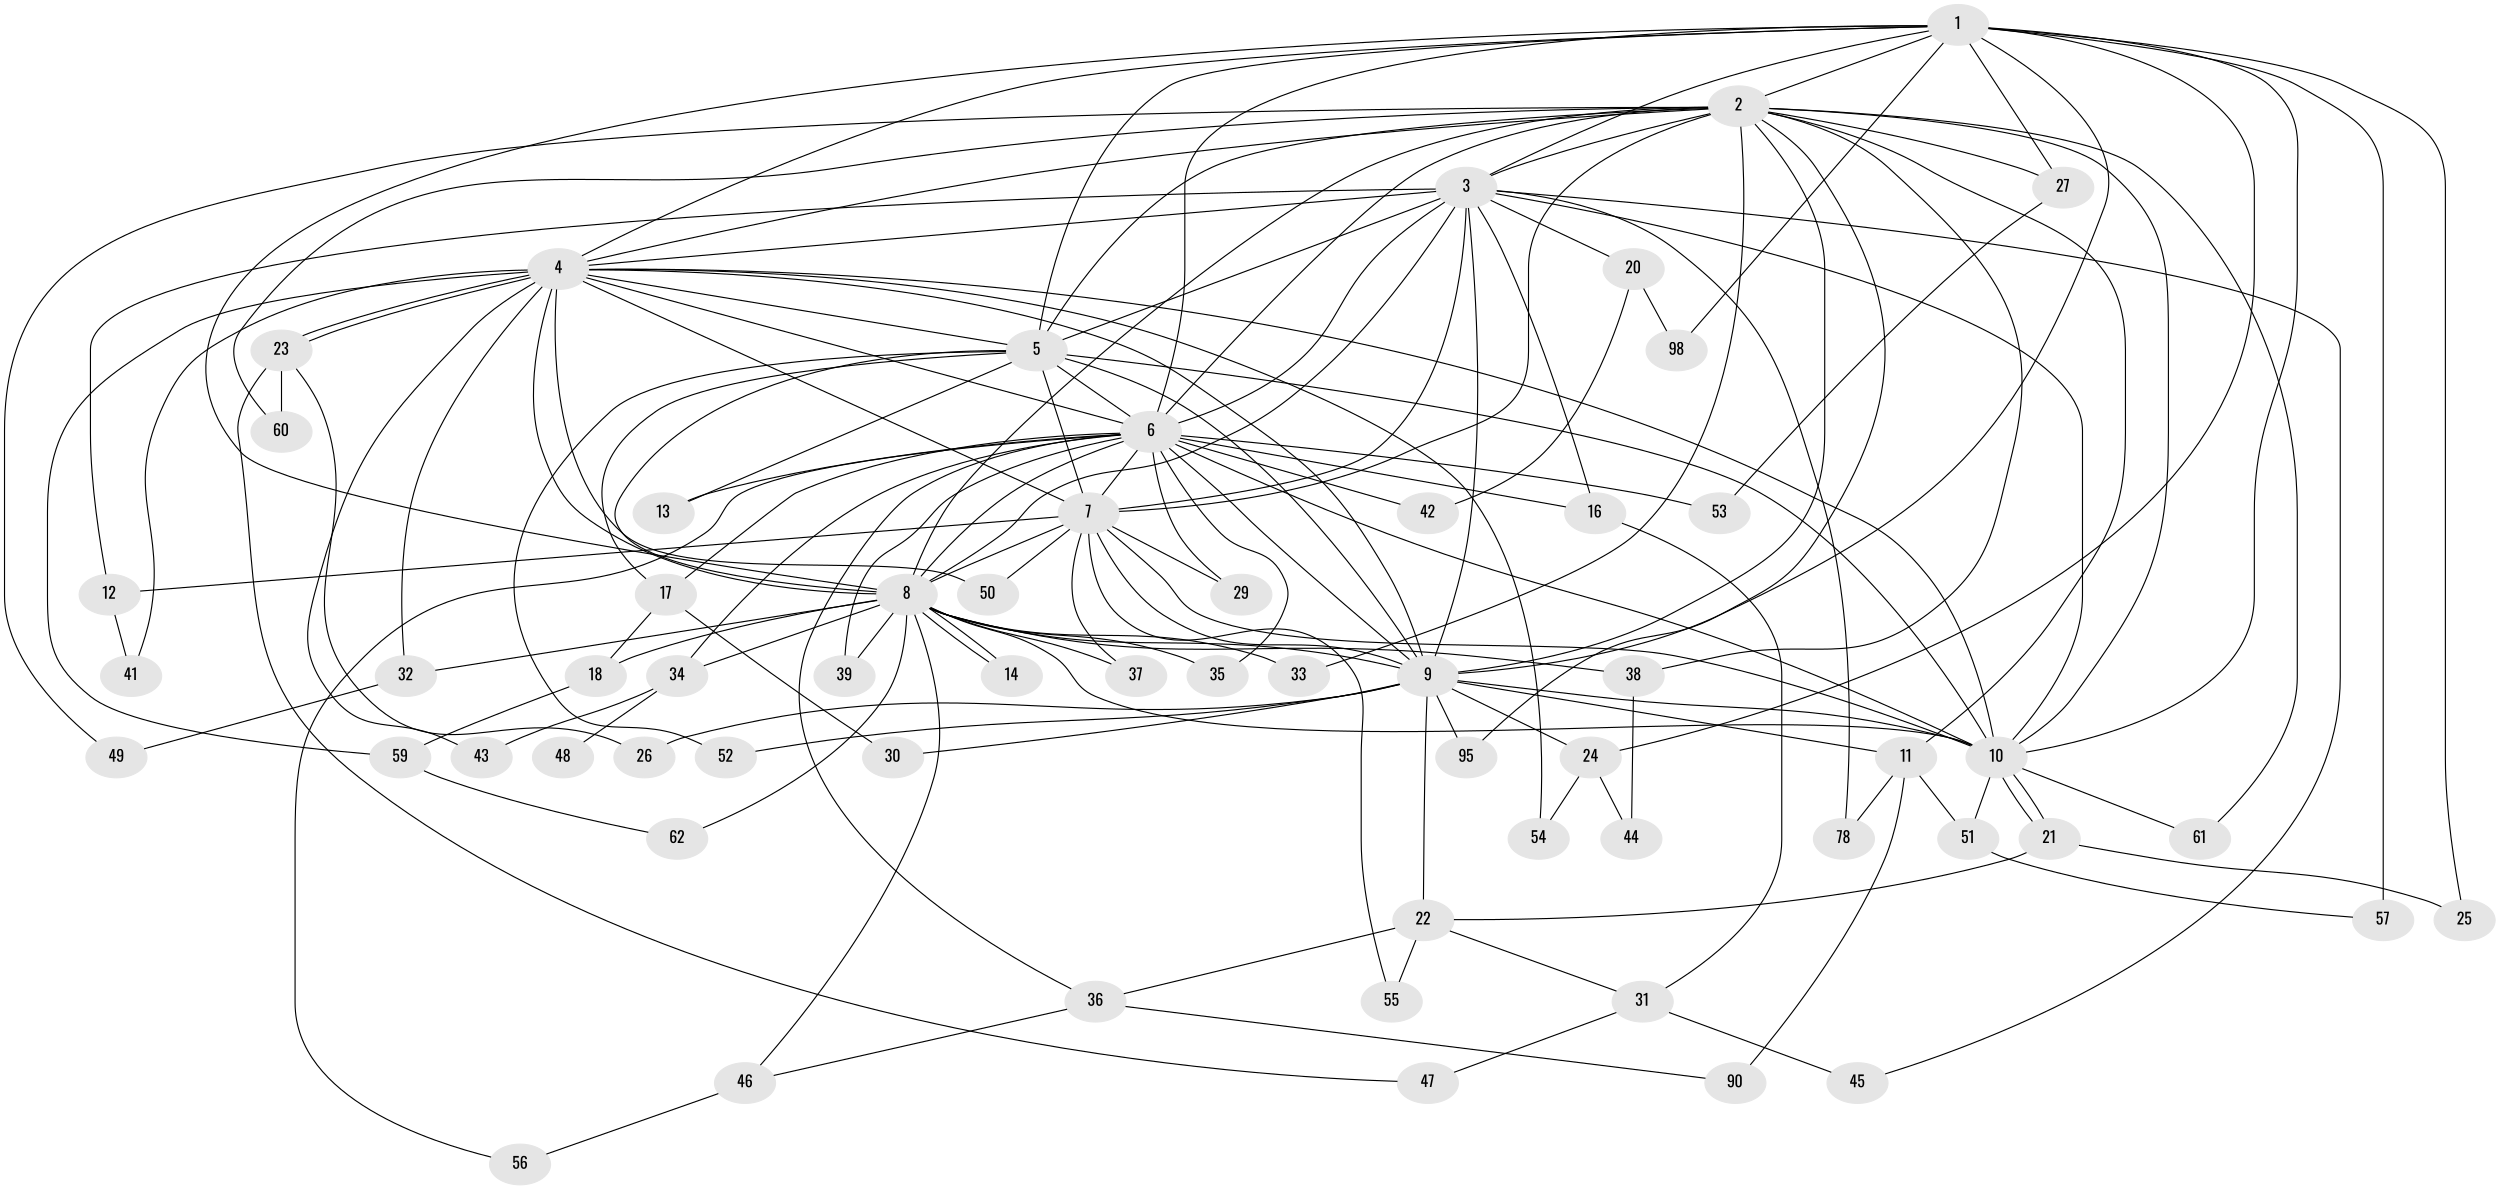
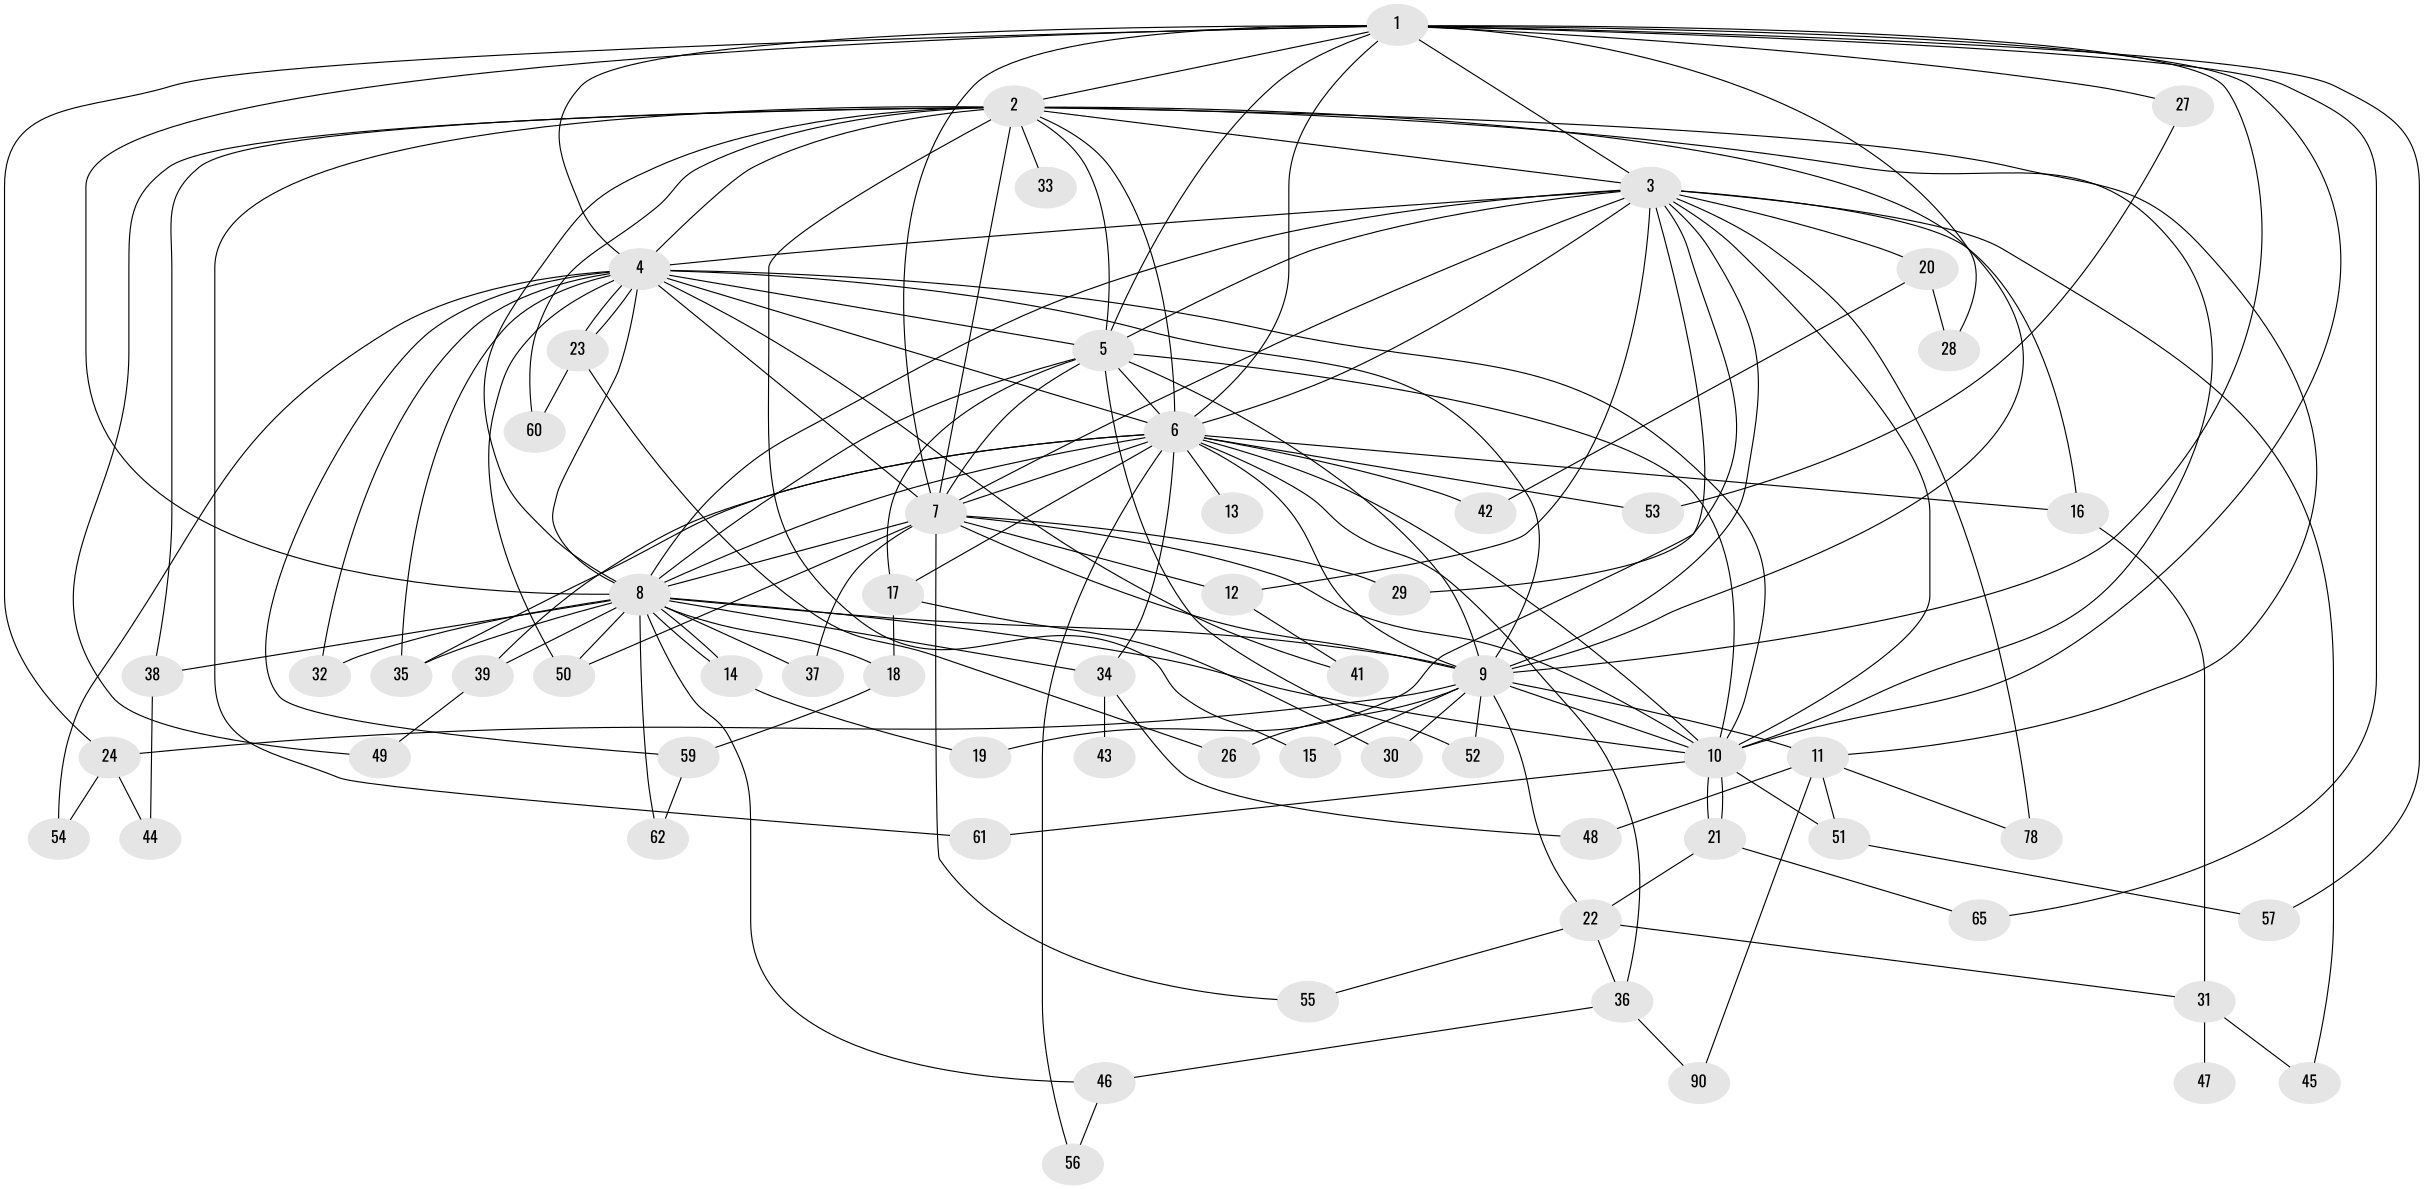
  graph {
    fontname=Oswald
    node [color=gray90 fontname=Oswald style=filled]
    edge [fontname=Oswald]
    1
    2
    3
    4
    5
    6
    7
    8
    9
    10
    24
-   25
+   25 [label=65]
    27
-   28 [label=98]
+   28
    57
    11
-   15 [label=95]
+   15
    33
    38
    49
    60
    61
    16
    12
+   19
    20
    29
    45
    n29 [label=78]
    23
    32
    41
    43
    50
    54
    59
    13
    17
    52
    34
    35
    36
    39
    42
    53
    56
    37
    55
    14
    18
    46
    62
    22
    26
    30
    21
    51
    31
    44
    n60 [label=90]
    48
    47
    1 -- 2
    1 -- 3
    1 -- 4
    1 -- 5
    1 -- 6
+   1 -- 7
    1 -- 8
    1 -- 9
    1 -- 10
    1 -- 24
    1 -- 25
    1 -- 27
    1 -- 28
    1 -- 57
    2 -- 3
    2 -- 4
    2 -- 5
    2 -- 6
    2 -- 7
    2 -- 8
    2 -- 9
    2 -- 10
-   2 -- 27
    2 -- 11
    2 -- 15
    2 -- 33
    2 -- 38
    2 -- 49
    2 -- 60
    2 -- 61
    3 -- 4
    3 -- 5
    3 -- 6
    3 -- 7
    3 -- 8
    3 -- 9
    3 -- 10
    3 -- 16
    3 -- 12
+   3 -- 19
    3 -- 20
-   6 -- 29
+   3 -- 29
    3 -- 45
    3 -- n29
    4 -- 5
    4 -- 6
    4 -- 7
    4 -- 8
    4 -- 9
    4 -- 10
    4 -- 23
    4 -- 23
    4 -- 32
    4 -- 41
-   4 -- 43
+   4 -- 35
    4 -- 50
    4 -- 54
    4 -- 59
    5 -- 6
    5 -- 7
    5 -- 8
    5 -- 9
    5 -- 10
-   5 -- 13
    5 -- 17
    5 -- 52
    6 -- 7
    6 -- 8
    6 -- 9
    6 -- 10
    6 -- 16
    6 -- 13
    6 -- 17
    6 -- 34
    6 -- 35
    6 -- 36
    6 -- 39
    6 -- 42
    6 -- 53
    6 -- 56
    7 -- 8
    7 -- 9
    7 -- 10
    7 -- 12
    7 -- 29
    7 -- 50
    7 -- 37
    7 -- 55
    8 -- 9
    8 -- 10
-   8 -- 33
+   8 -- 50
    8 -- 38
    8 -- 32
    8 -- 34
    8 -- 35
    8 -- 39
    8 -- 37
    8 -- 14
    8 -- 14
    8 -- 18
    8 -- 46
    8 -- 62
    9 -- 10
    9 -- 24
    9 -- 11
    9 -- 15
    9 -- 52
    9 -- 22
    9 -- 26
    9 -- 30
    10 -- 61
    10 -- 21
    10 -- 21
    10 -- 51
    24 -- 54
    24 -- 44
    27 -- 53
    11 -- n29
    11 -- 51
    11 -- n60
+   11 -- 48
    38 -- 44
    16 -- 31
    12 -- 41
    20 -- 28
    20 -- 42
    23 -- 60
    23 -- 26
-   23 -- 47
    59 -- 62
    17 -- 18
    17 -- 30
    34 -- 43
    34 -- 48
    36 -- 46
    36 -- n60
-   32 -- 49
+   39 -- 49
+   14 -- 19
    18 -- 59
    46 -- 56
    22 -- 36
    22 -- 55
    22 -- 31
    21 -- 25
    21 -- 22
    51 -- 57
    31 -- 45
    31 -- 47
  }
